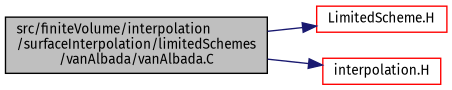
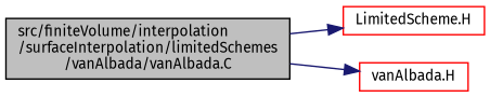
  digraph {
    rankdir=LR
    fontname="Fira Sans"
    node [color=red fontname="Fira Sans" fontsize=10 shape=record]
    edge [color=midnightblue fontname="Fira Sans" fontsize=10 labelfontname=FreeSans labelfontsize=10 style=solid]
    n1 [color=black fillcolor=grey75 fontcolor=black height=0.2 label="src/finiteVolume/interpolation\l/surfaceInterpolation/limitedSchemes\l/vanAlbada/vanAlbada.C" style=filled width=0.4]
    n2 [height=0.2 label="LimitedScheme.H" width=0.4]
-   n3 [height=0.2 label="interpolation.H" width=0.4]
+   n3 [height=0.2 label="vanAlbada.H" width=0.4]
    n1 -> n2
    n1 -> n3
  }
